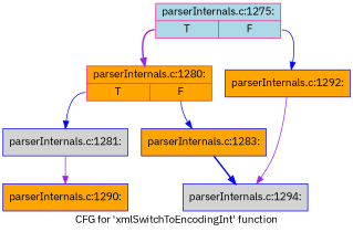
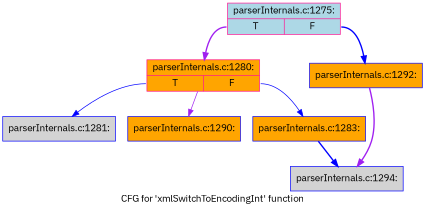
  digraph {
    fontname="IBM Plex Sans"
    label="CFG for 'xmlSwitchToEncodingInt' function"
    node [color=blue fillcolor=orange fontname="IBM Plex Sans" shape=record style=filled]
    edge [color=blue fontname="IBM Plex Sans" style=solid]
    n1 [color=deeppink fillcolor=lightblue label="{parserInternals.c:1275:|{<s0>T|<s1>F}}"]
    n2 [color=deeppink label="{parserInternals.c:1280:|{<s0>T|<s1>F}}"]
    n3 [label="{parserInternals.c:1292:}"]
    n4 [fillcolor=lightgrey label="{parserInternals.c:1281:}"]
    n5 [label="{parserInternals.c:1283:}"]
    n6 [fillcolor=lightgrey label="{parserInternals.c:1294:}"]
    n7 [label="{parserInternals.c:1290:}"]
    n1 -> n2 [color=purple style=bold tailport=s0]
-   n1 -> n3 [tailport=s1]
+   n1 -> n3 [style=bold tailport=s1]
    n2 -> n4 [tailport=s0]
    n2 -> n5 [tailport=s1]
-   n3 -> n6 [color=purple]
-   n4 -> n7 [color=purple]
+   n3 -> n6 [color=purple style=bold]
+   n2 -> n7 [color=purple]
    n5 -> n6 [style=bold]
  }
